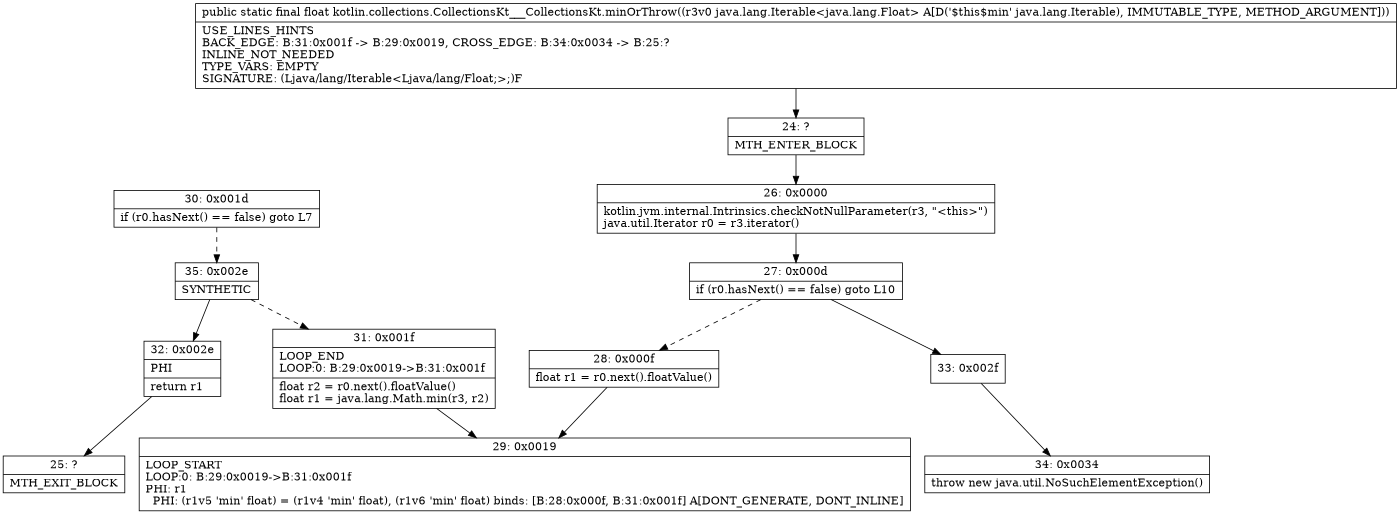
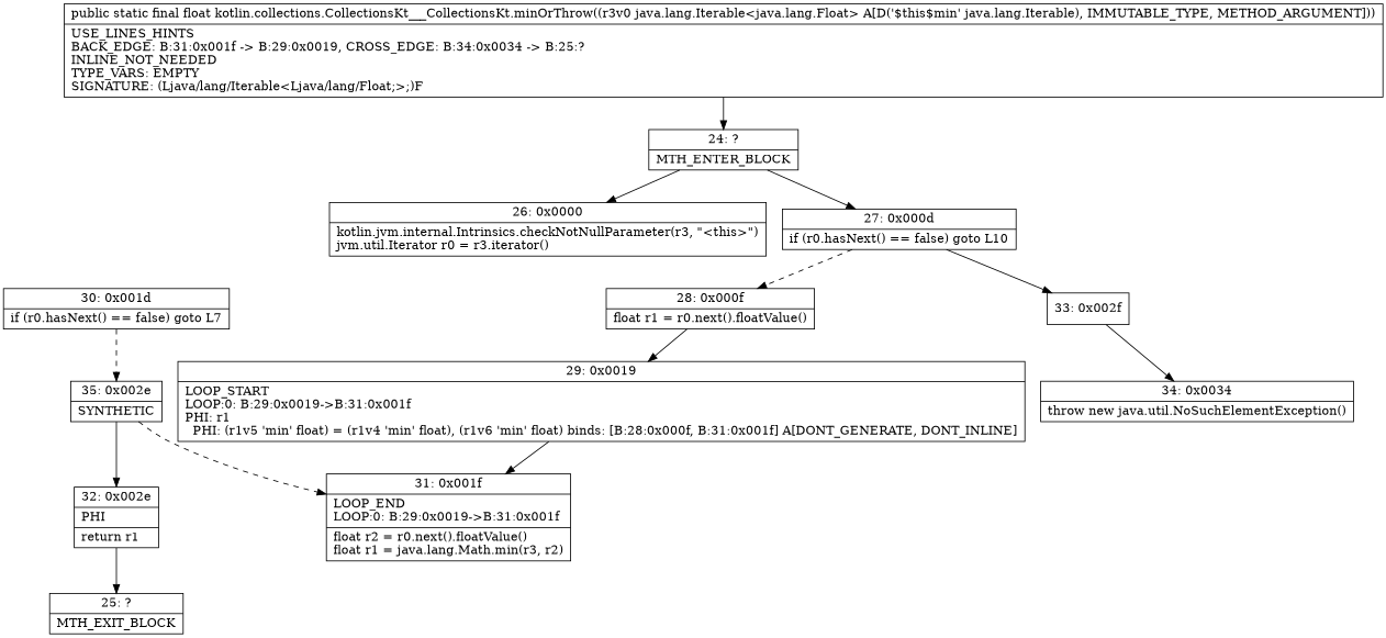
  digraph {
    node [shape=record]
    n1 [label="{24\:\ ?|MTH_ENTER_BLOCK\l}"]
-   n2 [label="{26\:\ 0x0000|kotlin.jvm.internal.Intrinsics.checkNotNullParameter(r3, \"\<this\>\")\ljava.util.Iterator r0 = r3.iterator()\l}"]
+   n2 [label="{26\:\ 0x0000|kotlin.jvm.internal.Intrinsics.checkNotNullParameter(r3, \"\<this\>\")\ljvm.util.Iterator r0 = r3.iterator()\l}"]
    n3 [label="{27\:\ 0x000d|if (r0.hasNext() == false) goto L10\l}"]
    n4 [label="{28\:\ 0x000f|float r1 = r0.next().floatValue()\l}"]
    n5 [label="{33\:\ 0x002f}"]
    n6 [label="{29\:\ 0x0019|LOOP_START\lLOOP:0: B:29:0x0019\-\>B:31:0x001f\lPHI: r1 \l  PHI: (r1v5 'min' float) = (r1v4 'min' float), (r1v6 'min' float) binds: [B:28:0x000f, B:31:0x001f] A[DONT_GENERATE, DONT_INLINE]\l}"]
    n7 [label="{34\:\ 0x0034|throw new java.util.NoSuchElementException()\l}"]
    n8 [label="{30\:\ 0x001d|if (r0.hasNext() == false) goto L7\l}"]
    n9 [label="{35\:\ 0x002e|SYNTHETIC\l}"]
    n10 [label="{31\:\ 0x001f|LOOP_END\lLOOP:0: B:29:0x0019\-\>B:31:0x001f\l|float r2 = r0.next().floatValue()\lfloat r1 = java.lang.Math.min(r3, r2)\l}"]
    n11 [label="{32\:\ 0x002e|PHI\l|return r1\l}"]
    n12 [label="{25\:\ ?|MTH_EXIT_BLOCK\l}"]
    n13 [label="{public static final float kotlin.collections.CollectionsKt___CollectionsKt.minOrThrow((r3v0 java.lang.Iterable\<java.lang.Float\> A[D('$this$min' java.lang.Iterable), IMMUTABLE_TYPE, METHOD_ARGUMENT]))  | USE_LINES_HINTS\lBACK_EDGE: B:31:0x001f \-\> B:29:0x0019, CROSS_EDGE: B:34:0x0034 \-\> B:25:?\lINLINE_NOT_NEEDED\lTYPE_VARS: EMPTY\lSIGNATURE: (Ljava\/lang\/Iterable\<Ljava\/lang\/Float;\>;)F\l}"]
    n1 -> n2
-   n2 -> n3
+   n1 -> n3
    n3 -> n4 [style=dashed]
    n3 -> n5
    n4 -> n6
    n5 -> n7
    n8 -> n9 [style=dashed]
    n9 -> n10 [style=dashed]
    n9 -> n11
-   n10 -> n6
+   n6 -> n10
    n11 -> n12
    n13 -> n1
  }
